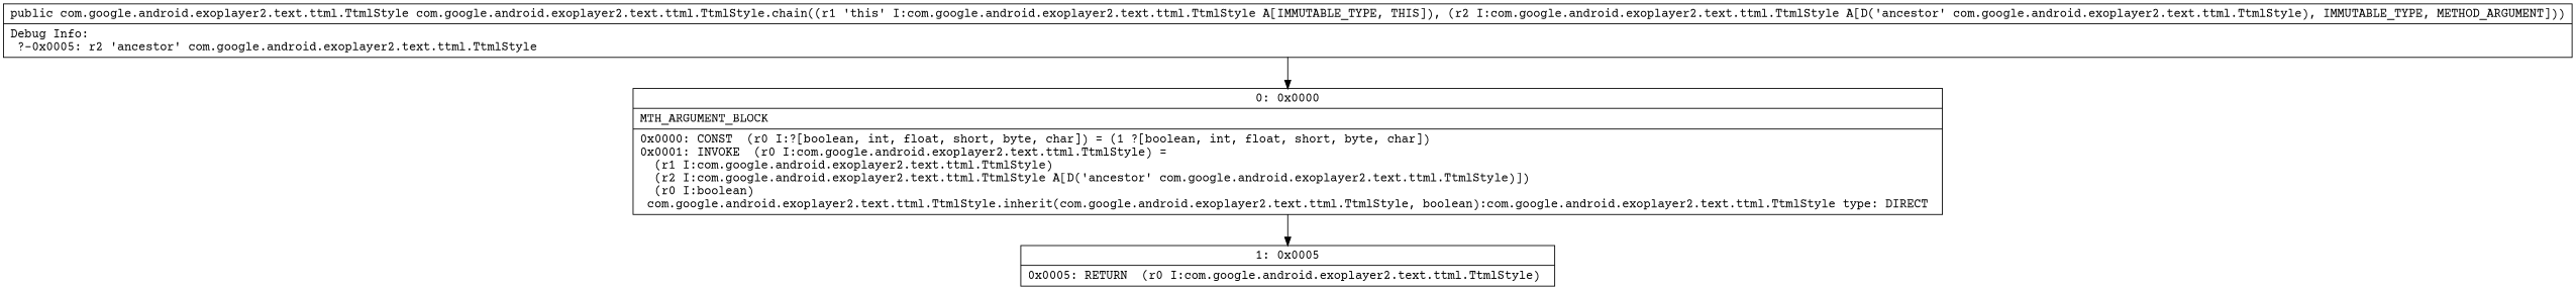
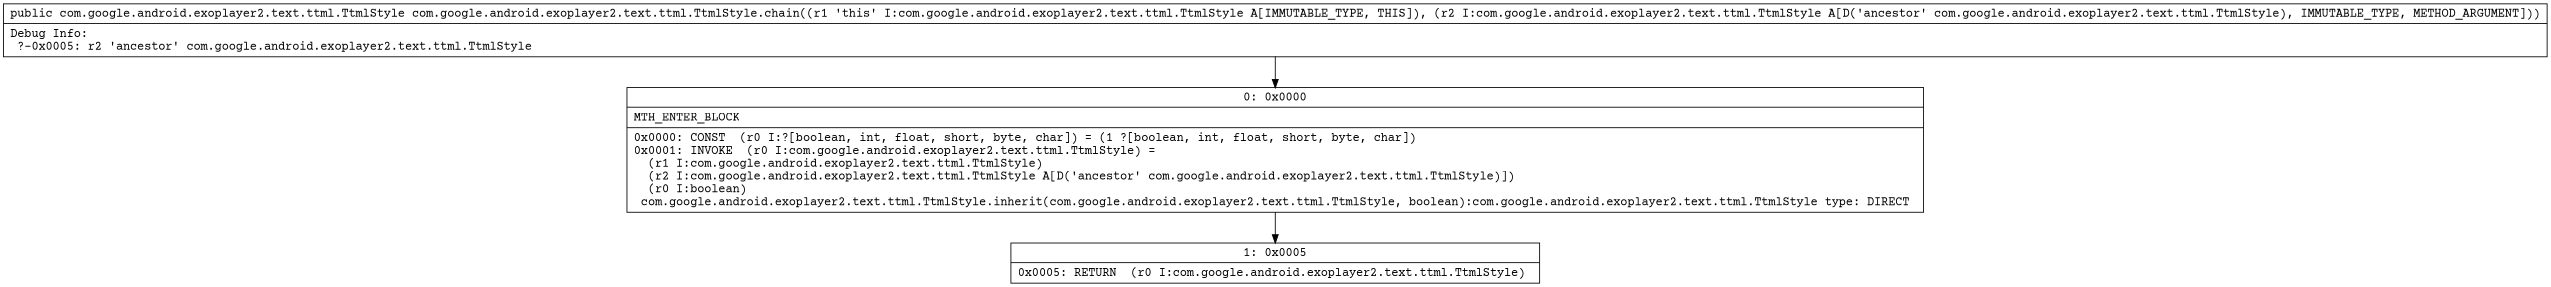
  digraph {
    fontname="Courier Prime"
    node [shape=record fontname="Courier Prime"]
    edge [fontname="Courier Prime"]
-   n1 [label="{0\:\ 0x0000|MTH_ARGUMENT_BLOCK\l|0x0000: CONST  (r0 I:?[boolean, int, float, short, byte, char]) = (1 ?[boolean, int, float, short, byte, char]) \l0x0001: INVOKE  (r0 I:com.google.android.exoplayer2.text.ttml.TtmlStyle) = \l  (r1 I:com.google.android.exoplayer2.text.ttml.TtmlStyle)\l  (r2 I:com.google.android.exoplayer2.text.ttml.TtmlStyle A[D('ancestor' com.google.android.exoplayer2.text.ttml.TtmlStyle)])\l  (r0 I:boolean)\l com.google.android.exoplayer2.text.ttml.TtmlStyle.inherit(com.google.android.exoplayer2.text.ttml.TtmlStyle, boolean):com.google.android.exoplayer2.text.ttml.TtmlStyle type: DIRECT \l}"]
+   n1 [label="{0\:\ 0x0000|MTH_ENTER_BLOCK\l|0x0000: CONST  (r0 I:?[boolean, int, float, short, byte, char]) = (1 ?[boolean, int, float, short, byte, char]) \l0x0001: INVOKE  (r0 I:com.google.android.exoplayer2.text.ttml.TtmlStyle) = \l  (r1 I:com.google.android.exoplayer2.text.ttml.TtmlStyle)\l  (r2 I:com.google.android.exoplayer2.text.ttml.TtmlStyle A[D('ancestor' com.google.android.exoplayer2.text.ttml.TtmlStyle)])\l  (r0 I:boolean)\l com.google.android.exoplayer2.text.ttml.TtmlStyle.inherit(com.google.android.exoplayer2.text.ttml.TtmlStyle, boolean):com.google.android.exoplayer2.text.ttml.TtmlStyle type: DIRECT \l}"]
    n2 [label="{1\:\ 0x0005|0x0005: RETURN  (r0 I:com.google.android.exoplayer2.text.ttml.TtmlStyle) \l}"]
    n3 [label="{public com.google.android.exoplayer2.text.ttml.TtmlStyle com.google.android.exoplayer2.text.ttml.TtmlStyle.chain((r1 'this' I:com.google.android.exoplayer2.text.ttml.TtmlStyle A[IMMUTABLE_TYPE, THIS]), (r2 I:com.google.android.exoplayer2.text.ttml.TtmlStyle A[D('ancestor' com.google.android.exoplayer2.text.ttml.TtmlStyle), IMMUTABLE_TYPE, METHOD_ARGUMENT]))  | Debug Info:\l  ?\-0x0005: r2 'ancestor' com.google.android.exoplayer2.text.ttml.TtmlStyle\l}"]
    n1 -> n2
    n3 -> n1
  }
